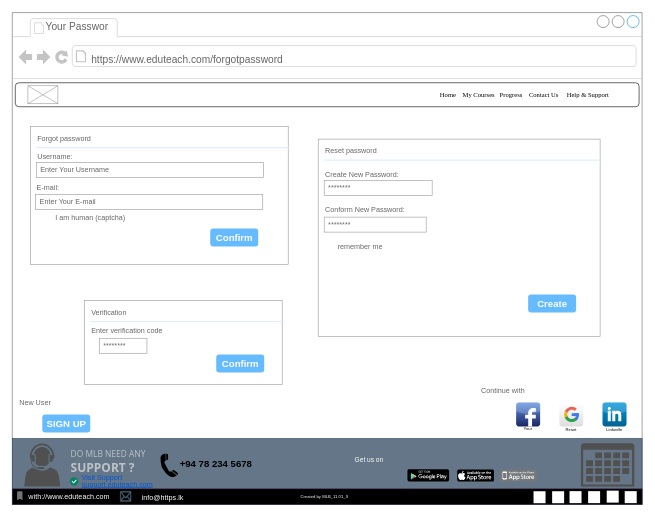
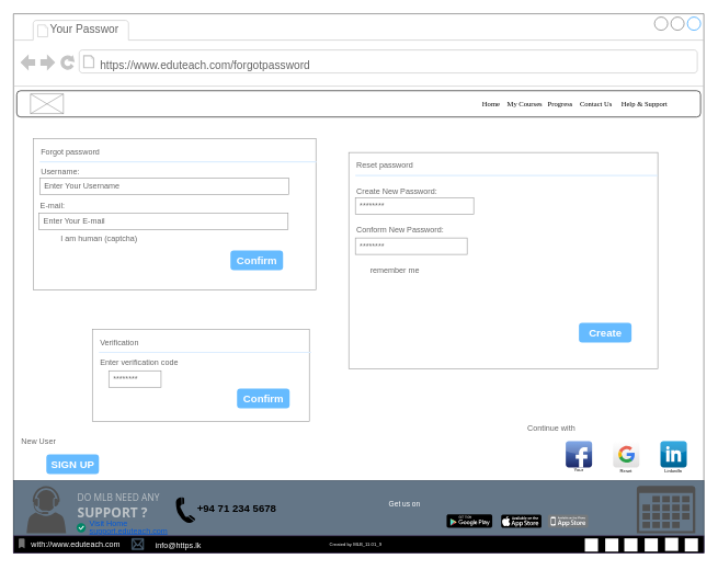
  <mxCell id="0" />
  <mxCell id="1" parent="0" />
  <mxCell id="2" value="" style="strokeWidth=1;shadow=0;dashed=0;align=center;html=1;shape=mxgraph.mockup.containers.browserWindow;rSize=0;strokeColor=#666666;mainText=,;recursiveResize=0;rounded=0;labelBackgroundColor=none;fontFamily=Verdana;fontSize=12" parent="1" vertex="1"><mxGeometry x="20" y="20" width="1050" height="820" as="geometry" /></mxCell>
  <mxCell id="3" value="Your Passwor" style="strokeWidth=1;shadow=0;dashed=0;align=center;html=1;shape=mxgraph.mockup.containers.anchor;fontSize=17;fontColor=#666666;align=left;" parent="2" vertex="1"><mxGeometry x="54" y="12" width="110" height="26" as="geometry" /></mxCell>
  <mxCell id="4" value="https://www.eduteach.com/forgotpassword" style="strokeWidth=1;shadow=0;dashed=0;align=center;html=1;shape=mxgraph.mockup.containers.anchor;rSize=0;fontSize=17;fontColor=#666666;align=left;" parent="2" vertex="1"><mxGeometry x="130" y="60" width="670" height="40" as="geometry" /></mxCell>
  <mxCell id="5" value="" style="strokeWidth=1;shadow=0;dashed=0;align=center;html=1;shape=mxgraph.mockup.forms.rrect;rSize=0;strokeColor=#999999;fillColor=#ffffff;" parent="2" vertex="1"><mxGeometry x="510" y="211" width="470" height="329" as="geometry" /></mxCell>
  <mxCell id="6" value="Reset password" style="strokeWidth=1;shadow=0;dashed=0;align=center;html=1;shape=mxgraph.mockup.forms.anchor;fontSize=12;fontColor=#666666;align=left;resizeWidth=1;spacingLeft=0;" parent="5" vertex="1"><mxGeometry width="235" height="20" relative="1" as="geometry"><mxPoint x="10" y="10" as="offset" /></mxGeometry></mxCell>
  <mxCell id="7" value="" style="shape=line;strokeColor=#ddeeff;strokeWidth=2;html=1;resizeWidth=1;" parent="5" vertex="1"><mxGeometry width="459.783" height="10" relative="1" as="geometry"><mxPoint x="10" y="30" as="offset" /></mxGeometry></mxCell>
  <mxCell id="8" value="Create New Password:" style="strokeWidth=1;shadow=0;dashed=0;align=center;html=1;shape=mxgraph.mockup.forms.anchor;fontSize=12;fontColor=#666666;align=left;resizeWidth=1;spacingLeft=0;" parent="5" vertex="1"><mxGeometry width="235" height="20" relative="1" as="geometry"><mxPoint x="10" y="50" as="offset" /></mxGeometry></mxCell>
  <mxCell id="9" value="********" style="strokeWidth=1;shadow=0;dashed=0;align=center;html=1;shape=mxgraph.mockup.forms.rrect;rSize=0;strokeColor=#999999;fontColor=#666666;align=left;spacingLeft=5;resizeWidth=1;" parent="5" vertex="1"><mxGeometry width="180" height="25" relative="1" as="geometry"><mxPoint x="10" y="69" as="offset" /></mxGeometry></mxCell>
  <mxCell id="10" value="Create" style="strokeWidth=1;shadow=0;dashed=0;align=center;html=1;shape=mxgraph.mockup.forms.rrect;rSize=5;strokeColor=none;fontColor=#ffffff;fillColor=#66bbff;fontSize=16;fontStyle=1;" parent="5" vertex="1"><mxGeometry y="1" width="80" height="30" relative="1" as="geometry"><mxPoint x="350" y="-70" as="offset" /></mxGeometry></mxCell>
  <mxCell id="11" value="remember me" style="strokeWidth=1;shadow=0;dashed=0;align=center;html=1;shape=mxgraph.mockup.forms.anchor;fontSize=12;fontColor=#666666;align=left;spacingLeft=0;resizeWidth=1;" parent="5" vertex="1"><mxGeometry y="1" width="45.978" height="20" relative="1" as="geometry"><mxPoint x="31" y="-160" as="offset" /></mxGeometry></mxCell>
  <mxCell id="12" value="" style="shape=image;html=1;verticalAlign=top;verticalLabelPosition=bottom;labelBackgroundColor=#ffffff;imageAspect=0;aspect=fixed;image=https://cdn2.iconfinder.com/data/icons/boxicons-solid-vol-1/24/bxs-checkbox-checked-128.png" parent="5" vertex="1"><mxGeometry x="10" y="170" width="17.82" height="17.82" as="geometry" /></mxCell>
  <mxCell id="13" value="Conform New Password:" style="strokeWidth=1;shadow=0;dashed=0;align=center;html=1;shape=mxgraph.mockup.forms.anchor;fontSize=12;fontColor=#666666;align=left;resizeWidth=1;spacingLeft=0;" parent="5" vertex="1"><mxGeometry width="235" height="20" relative="1" as="geometry"><mxPoint x="10" y="108" as="offset" /></mxGeometry></mxCell>
  <mxCell id="14" value="********" style="strokeWidth=1;shadow=0;dashed=0;align=center;html=1;shape=mxgraph.mockup.forms.rrect;rSize=0;strokeColor=#999999;fontColor=#666666;align=left;spacingLeft=5;resizeWidth=1;" parent="5" vertex="1"><mxGeometry width="170" height="25" relative="1" as="geometry"><mxPoint x="10" y="130" as="offset" /></mxGeometry></mxCell>
  <mxCell id="15" value="&lt;font style=&quot;font-size: 7px;&quot;&gt;Your&lt;/font&gt;" style="text;html=1;strokeColor=none;fillColor=none;align=center;verticalAlign=middle;whiteSpace=wrap;rounded=0;" parent="2" vertex="1"><mxGeometry x="830" y="682.1" width="60" height="22.36" as="geometry" /></mxCell>
  <mxCell id="16" value="&lt;span style=&quot;font-size: 7px;&quot;&gt;Reset&lt;/span&gt;" style="text;html=1;strokeColor=none;fillColor=none;align=center;verticalAlign=middle;whiteSpace=wrap;rounded=0;" parent="2" vertex="1"><mxGeometry x="900" y="680.555" width="64" height="26.909" as="geometry" /></mxCell>
  <mxCell id="17" value="&lt;font style=&quot;font-size: 7px;&quot;&gt;LinkedIn&lt;/font&gt;" style="text;html=1;strokeColor=none;fillColor=none;align=center;verticalAlign=middle;whiteSpace=wrap;rounded=0;" parent="2" vertex="1"><mxGeometry x="974" y="681.236" width="60" height="25.227" as="geometry" /></mxCell>
  <mxCell id="18" value="" style="dashed=0;outlineConnect=0;html=1;align=center;labelPosition=center;verticalLabelPosition=bottom;verticalAlign=top;shape=mxgraph.webicons.facebook;fillColor=#6294E4;gradientColor=#1A2665" parent="2" vertex="1"><mxGeometry x="840" y="650" width="40" height="40" as="geometry" /></mxCell>
  <mxCell id="19" value="" style="dashed=0;outlineConnect=0;html=1;align=center;labelPosition=center;verticalLabelPosition=bottom;verticalAlign=top;shape=mxgraph.webicons.linkedin;fillColor=#0095DB;gradientColor=#006391" parent="2" vertex="1"><mxGeometry x="984" y="650" width="40" height="40" as="geometry" /></mxCell>
  <mxCell id="20" value="" style="dashed=0;outlineConnect=0;html=1;align=center;labelPosition=center;verticalLabelPosition=bottom;verticalAlign=top;shape=mxgraph.webicons.google;gradientColor=#DFDEDE" parent="2" vertex="1"><mxGeometry x="912" y="650" width="40" height="40" as="geometry" /></mxCell>
  <mxCell id="21" value="New User" style="strokeWidth=1;shadow=0;dashed=0;align=center;html=1;shape=mxgraph.mockup.forms.anchor;fontSize=12;fontColor=#666666;align=left;spacingLeft=0;resizeWidth=1;" parent="2" vertex="1"><mxGeometry y="1" width="690" height="20" relative="1" as="geometry"><mxPoint x="10" y="-179" as="offset" /></mxGeometry></mxCell>
  <mxCell id="22" value="SIGN UP" style="strokeWidth=1;shadow=0;dashed=0;align=center;html=1;shape=mxgraph.mockup.forms.rrect;rSize=5;strokeColor=none;fontColor=#ffffff;fillColor=#66bbff;fontSize=16;fontStyle=1;" parent="2" vertex="1"><mxGeometry y="1" width="80" height="30" relative="1" as="geometry"><mxPoint x="50" y="-150" as="offset" /></mxGeometry></mxCell>
  <mxCell id="23" value="Continue with" style="strokeWidth=1;shadow=0;dashed=0;align=center;html=1;shape=mxgraph.mockup.forms.anchor;fontSize=12;fontColor=#666666;align=left;spacingLeft=0;resizeWidth=1;" parent="2" vertex="1"><mxGeometry y="1" width="110" height="20" relative="1" as="geometry"><mxPoint x="780" y="-200" as="offset" /></mxGeometry></mxCell>
  <mxCell id="24" value="" style="strokeWidth=1;shadow=0;dashed=0;align=center;html=1;shape=mxgraph.mockup.forms.rrect;rSize=0;strokeColor=#999999;fillColor=#ffffff;" parent="2" vertex="1"><mxGeometry x="30" y="190" width="430" height="230" as="geometry" /></mxCell>
  <mxCell id="25" value="Forgot password" style="strokeWidth=1;shadow=0;dashed=0;align=center;html=1;shape=mxgraph.mockup.forms.anchor;fontSize=12;fontColor=#666666;align=left;resizeWidth=1;spacingLeft=0;" parent="24" vertex="1"><mxGeometry width="215.0" height="20" relative="1" as="geometry"><mxPoint x="10" y="10" as="offset" /></mxGeometry></mxCell>
  <mxCell id="26" value="" style="shape=line;strokeColor=#ddeeff;strokeWidth=2;html=1;resizeWidth=1;" parent="24" vertex="1"><mxGeometry width="420.652" height="10" relative="1" as="geometry"><mxPoint x="10" y="30" as="offset" /></mxGeometry></mxCell>
  <mxCell id="27" value="Username:" style="strokeWidth=1;shadow=0;dashed=0;align=center;html=1;shape=mxgraph.mockup.forms.anchor;fontSize=12;fontColor=#666666;align=left;resizeWidth=1;spacingLeft=0;" parent="24" vertex="1"><mxGeometry width="215.0" height="20" relative="1" as="geometry"><mxPoint x="10" y="40" as="offset" /></mxGeometry></mxCell>
  <mxCell id="28" value="Enter Your Username" style="strokeWidth=1;shadow=0;dashed=0;align=center;html=1;shape=mxgraph.mockup.forms.rrect;rSize=0;strokeColor=#999999;fontColor=#666666;align=left;spacingLeft=5;resizeWidth=1;" parent="24" vertex="1"><mxGeometry width="378.587" height="25" relative="1" as="geometry"><mxPoint x="10" y="60" as="offset" /></mxGeometry></mxCell>
  <mxCell id="29" value="Confirm" style="strokeWidth=1;shadow=0;dashed=0;align=center;html=1;shape=mxgraph.mockup.forms.rrect;rSize=5;strokeColor=none;fontColor=#ffffff;fillColor=#66bbff;fontSize=16;fontStyle=1;" parent="24" vertex="1"><mxGeometry y="1" width="80" height="30" relative="1" as="geometry"><mxPoint x="300" y="-60" as="offset" /></mxGeometry></mxCell>
  <mxCell id="30" value="" style="shape=image;html=1;verticalAlign=top;verticalLabelPosition=bottom;labelBackgroundColor=#ffffff;imageAspect=0;aspect=fixed;image=https://cdn2.iconfinder.com/data/icons/boxicons-solid-vol-1/24/bxs-checkbox-checked-128.png" parent="24" vertex="1"><mxGeometry x="8.5" y="140" width="21.5" height="21.5" as="geometry" /></mxCell>
  <mxCell id="31" value="I am human (captcha)" style="strokeWidth=1;shadow=0;dashed=0;align=center;html=1;shape=mxgraph.mockup.forms.anchor;fontSize=12;fontColor=#666666;align=left;spacingLeft=0;resizeWidth=1;" parent="24" vertex="1"><mxGeometry y="1" width="45.978" height="20" relative="1" as="geometry"><mxPoint x="40" y="-88" as="offset" /></mxGeometry></mxCell>
  <mxCell id="32" value="Enter Your E-mail" style="strokeWidth=1;shadow=0;dashed=0;align=center;html=1;shape=mxgraph.mockup.forms.rrect;rSize=0;strokeColor=#999999;fontColor=#666666;align=left;spacingLeft=5;resizeWidth=1;" parent="24" vertex="1"><mxGeometry width="378.587" height="25" relative="1" as="geometry"><mxPoint x="9" y="113" as="offset" /></mxGeometry></mxCell>
  <mxCell id="33" value="E-mail:" style="strokeWidth=1;shadow=0;dashed=0;align=center;html=1;shape=mxgraph.mockup.forms.anchor;fontSize=12;fontColor=#666666;align=left;resizeWidth=1;spacingLeft=0;" parent="24" vertex="1"><mxGeometry width="215.0" height="20" relative="1" as="geometry"><mxPoint x="9" y="93" as="offset" /></mxGeometry></mxCell>
  <mxCell id="34" value="" style="strokeWidth=1;shadow=0;dashed=0;align=center;html=1;shape=mxgraph.mockup.forms.rrect;rSize=0;strokeColor=#999999;fillColor=#ffffff;" parent="2" vertex="1"><mxGeometry x="120" y="480" width="330" height="140" as="geometry" /></mxCell>
  <mxCell id="35" value="Verification" style="strokeWidth=1;shadow=0;dashed=0;align=center;html=1;shape=mxgraph.mockup.forms.anchor;fontSize=12;fontColor=#666666;align=left;resizeWidth=1;spacingLeft=0;" parent="34" vertex="1"><mxGeometry width="165.0" height="20" relative="1" as="geometry"><mxPoint x="10" y="10" as="offset" /></mxGeometry></mxCell>
  <mxCell id="36" value="" style="shape=line;strokeColor=#ddeeff;strokeWidth=2;html=1;resizeWidth=1;" parent="34" vertex="1"><mxGeometry width="322.826" height="10" relative="1" as="geometry"><mxPoint x="10" y="30" as="offset" /></mxGeometry></mxCell>
  <mxCell id="37" value="Enter verification code" style="strokeWidth=1;shadow=0;dashed=0;align=center;html=1;shape=mxgraph.mockup.forms.anchor;fontSize=12;fontColor=#666666;align=left;resizeWidth=1;spacingLeft=0;" parent="34" vertex="1"><mxGeometry width="165.0" height="20" relative="1" as="geometry"><mxPoint x="10" y="40" as="offset" /></mxGeometry></mxCell>
  <mxCell id="38" value="Confirm" style="strokeWidth=1;shadow=0;dashed=0;align=center;html=1;shape=mxgraph.mockup.forms.rrect;rSize=5;strokeColor=none;fontColor=#ffffff;fillColor=#66bbff;fontSize=16;fontStyle=1;" parent="34" vertex="1"><mxGeometry y="1" width="80" height="30" relative="1" as="geometry"><mxPoint x="220" y="-50" as="offset" /></mxGeometry></mxCell>
  <mxCell id="39" value="" style="strokeWidth=1;shadow=0;dashed=0;align=center;html=1;shape=mxgraph.mockup.forms.anchor;fontSize=12;fontColor=#666666;align=left;spacingLeft=0;resizeWidth=1;" parent="34" vertex="1"><mxGeometry y="1" width="35.286" height="20" relative="1" as="geometry"><mxPoint x="40" y="-88" as="offset" /></mxGeometry></mxCell>
  <mxCell id="40" value="" style="strokeWidth=1;shadow=0;dashed=0;align=center;html=1;shape=mxgraph.mockup.forms.anchor;fontSize=12;fontColor=#666666;align=left;resizeWidth=1;spacingLeft=0;" parent="34" vertex="1"><mxGeometry width="165.0" height="20" relative="1" as="geometry"><mxPoint x="9" y="93" as="offset" /></mxGeometry></mxCell>
  <mxCell id="41" value="********" style="strokeWidth=1;shadow=0;dashed=0;align=center;html=1;shape=mxgraph.mockup.forms.rrect;rSize=0;strokeColor=#999999;fontColor=#666666;align=left;spacingLeft=5;resizeWidth=1;" parent="2" vertex="1"><mxGeometry width="79.457" height="25" relative="1" as="geometry"><mxPoint x="145" y="543" as="offset" /></mxGeometry></mxCell>
  <mxCell id="42" value="&lt;font style=&quot;font-size: 7px;&quot;&gt;Created by MLB_11.01_9&lt;/font&gt;" style="text;html=1;strokeColor=none;fillColor=none;align=center;verticalAlign=middle;whiteSpace=wrap;rounded=0;" parent="1" vertex="1"><mxGeometry x="450" y="810" width="181" height="30" as="geometry" /></mxCell>
  <mxCell id="43" value="" style="rounded=1;whiteSpace=wrap;html=1;" parent="1" vertex="1"><mxGeometry x="25" y="137" width="1040" height="40" as="geometry" /></mxCell>
  <mxCell id="44" value="" style="verticalLabelPosition=bottom;shadow=0;dashed=0;align=center;html=1;verticalAlign=top;strokeWidth=1;shape=mxgraph.mockup.graphics.simpleIcon;strokeColor=#999999;" parent="1" vertex="1"><mxGeometry x="46" y="142" width="50" height="30" as="geometry" /></mxCell>
  <mxCell id="45" value="" style="rounded=0;whiteSpace=wrap;html=1;fillColor=#647687;strokeColor=#314354;fontColor=#ffffff;" parent="1" vertex="1"><mxGeometry x="20" y="730" width="1050" height="110" as="geometry" /></mxCell>
  <mxCell id="46" value="" style="dashed=0;outlineConnect=0;html=1;align=center;labelPosition=center;verticalLabelPosition=bottom;verticalAlign=top;shape=mxgraph.weblogos.app_store;fillColor=#000000;strokeColor=none" parent="1" vertex="1"><mxGeometry x="761.8" y="781.85" width="61.2" height="20" as="geometry" /></mxCell>
  <mxCell id="47" value="" style="dashed=0;outlineConnect=0;html=1;align=center;labelPosition=center;verticalLabelPosition=bottom;verticalAlign=top;shape=mxgraph.weblogos.app_store_iphone;fillColor=#75797C;strokeColor=none" parent="1" vertex="1"><mxGeometry x="832.8" y="781.85" width="61.2" height="20" as="geometry" /></mxCell>
  <mxCell id="48" value="" style="dashed=0;outlineConnect=0;html=1;align=center;labelPosition=center;verticalLabelPosition=bottom;verticalAlign=top;shape=mxgraph.webicons.google_play;fillColor=#000000" parent="1" vertex="1"><mxGeometry x="678.8" y="781.25" width="69.4" height="20.6" as="geometry" /></mxCell>
  <mxCell id="49" value="&lt;font style=&quot;font-size: 11px;&quot; color=&quot;#ffffff&quot;&gt;Get us on&lt;/font&gt;" style="text;html=1;strokeColor=none;fillColor=none;align=center;verticalAlign=middle;whiteSpace=wrap;rounded=0;" parent="1" vertex="1"><mxGeometry x="585" y="751.25" width="60" height="30" as="geometry" /></mxCell>
  <mxCell id="50" value="&lt;p style=&quot;line-height: 90%;&quot;&gt;&lt;/p&gt;&lt;div style=&quot;text-align: left; line-height: 40%; font-size: 11px;&quot;&gt;&lt;p style=&quot;margin: 0px 0px 10px; color: rgb(189, 195, 199); font-family: &amp;quot;Open Sans&amp;quot;, sans-serif; font-size: 14px; line-height: 40%;&quot; dir=&quot;ltr&quot;&gt;&lt;span style=&quot;background-color: rgb(100, 118, 135);&quot;&gt;DO MLB NEED ANY&lt;/span&gt;&lt;/p&gt;&lt;p style=&quot;margin: 0px 0px 10px; color: rgb(189, 195, 199); font-family: &amp;quot;Open Sans&amp;quot;, sans-serif; font-size: 2rem; line-height: 40%;&quot;&gt;&lt;span style=&quot;font-weight: 700; font-size: 20px; background-color: rgb(100, 118, 135);&quot;&gt;SUPPORT ?&lt;/span&gt;&lt;/p&gt;&lt;/div&gt;&lt;p&gt;&lt;/p&gt;" style="text;html=1;strokeColor=none;fillColor=none;align=center;verticalAlign=middle;whiteSpace=wrap;rounded=0;" parent="1" vertex="1"><mxGeometry x="100" y="733.5" width="160" height="71.5" as="geometry" /></mxCell>
  <mxCell id="51" value="" style="shape=image;html=1;verticalAlign=top;verticalLabelPosition=bottom;labelBackgroundColor=#ffffff;imageAspect=0;aspect=fixed;image=https://cdn1.iconfinder.com/data/icons/logos-brands-1/24/logo_brand_brands_logos_microsoft_store_windows-128.png" parent="1" vertex="1"><mxGeometry x="901" y="774.25" width="30" height="30" as="geometry" /></mxCell>
  <mxCell id="52" value="" style="sketch=0;pointerEvents=1;shadow=0;dashed=0;html=1;strokeColor=none;fillColor=#505050;labelPosition=center;verticalLabelPosition=bottom;verticalAlign=top;outlineConnect=0;align=center;shape=mxgraph.office.concepts.calendar;" parent="1" vertex="1"><mxGeometry x="968" y="738" width="89" height="72" as="geometry" /></mxCell>
- <mxCell id="53" value="&lt;p style=&quot;line-height: 90%;&quot;&gt;Visit Support&lt;br&gt;&lt;u&gt;support.eduteach.com&lt;/u&gt;&lt;/p&gt;" style="fillColor=none;strokeColor=none;html=1;fontColor=#0057D8;align=left;fontSize=12;sketch=0;" parent="1" vertex="1"><mxGeometry x="134" y="784.85" width="125" height="33" as="geometry" /></mxCell>
+ <mxCell id="53" value="&lt;p style=&quot;line-height: 90%;&quot;&gt;Visit Home&lt;br&gt;&lt;u&gt;support.eduteach.com&lt;/u&gt;&lt;/p&gt;" style="fillColor=none;strokeColor=none;html=1;fontColor=#0057D8;align=left;fontSize=12;sketch=0;" parent="1" vertex="1"><mxGeometry x="134" y="784.85" width="125" height="33" as="geometry" /></mxCell>
  <mxCell id="54" value="" style="html=1;shadow=0;dashed=0;shape=mxgraph.atlassian.checkbox;fillColor=#008465;strokeColor=none;html=1;sketch=0;" parent="1" vertex="1"><mxGeometry x="116" y="794.85" width="14" height="14" as="geometry" /></mxCell>
  <mxCell id="55" value="" style="sketch=0;pointerEvents=1;shadow=0;dashed=0;html=1;strokeColor=none;fillColor=#505050;labelPosition=center;verticalLabelPosition=bottom;verticalAlign=top;outlineConnect=0;align=center;shape=mxgraph.office.users.call_center_agent;" parent="1" vertex="1"><mxGeometry x="40" y="738.37" width="60" height="71.75" as="geometry" /></mxCell>
  <mxCell id="56" value="" style="shape=mxgraph.signs.tech.telephone_3;html=1;pointerEvents=1;fillColor=#000000;strokeColor=none;verticalLabelPosition=bottom;verticalAlign=top;align=center;" parent="1" vertex="1"><mxGeometry x="267" y="755.25" width="29.31" height="40" as="geometry" /></mxCell>
- <mxCell id="57" value="&lt;b&gt;&lt;font style=&quot;font-size: 16px;&quot;&gt;+94 78 234 5678&amp;nbsp;&lt;/font&gt;&lt;/b&gt;" style="text;html=1;strokeColor=none;fillColor=none;align=center;verticalAlign=middle;whiteSpace=wrap;rounded=0;" parent="1" vertex="1"><mxGeometry x="277" y="757.37" width="170" height="30" as="geometry" /></mxCell>
+ <mxCell id="57" value="&lt;b&gt;&lt;font style=&quot;font-size: 16px;&quot;&gt;+94 71 234 5678&amp;nbsp;&lt;/font&gt;&lt;/b&gt;" style="text;html=1;strokeColor=none;fillColor=none;align=center;verticalAlign=middle;whiteSpace=wrap;rounded=0;" parent="1" vertex="1"><mxGeometry x="277" y="757.37" width="170" height="30" as="geometry" /></mxCell>
  <mxCell id="58" value="" style="rounded=0;whiteSpace=wrap;html=1;fillColor=#000000;fontColor=#ffffff;strokeColor=#432D57;" parent="1" vertex="1"><mxGeometry x="20" y="814" width="1050" height="26" as="geometry" /></mxCell>
  <mxCell id="59" value="&lt;font color=&quot;#ffffff&quot; style=&quot;font-size: 7px;&quot;&gt;Created by MLB_11.01_9&lt;/font&gt;" style="text;html=1;strokeColor=none;fillColor=none;align=center;verticalAlign=middle;whiteSpace=wrap;rounded=0;" parent="1" vertex="1"><mxGeometry x="450" y="810" width="181" height="30" as="geometry" /></mxCell>
  <mxCell id="60" value="" style="shape=image;html=1;verticalAlign=top;verticalLabelPosition=bottom;labelBackgroundColor=#ffffff;imageAspect=0;aspect=fixed;image=https://cdn2.iconfinder.com/data/icons/social-media-2421/512/Telegram-128.png;imageBackground=default;" parent="1" vertex="1"><mxGeometry x="1011" y="817" width="20" height="20" as="geometry" /></mxCell>
  <mxCell id="61" value="" style="shape=image;html=1;verticalAlign=top;verticalLabelPosition=bottom;labelBackgroundColor=#ffffff;imageAspect=0;aspect=fixed;image=https://cdn3.iconfinder.com/data/icons/picons-social/57/46-facebook-128.png;imageBackground=default;" parent="1" vertex="1"><mxGeometry x="980" y="817.85" width="20" height="20" as="geometry" /></mxCell>
  <mxCell id="62" value="" style="shape=image;html=1;verticalAlign=top;verticalLabelPosition=bottom;labelBackgroundColor=#ffffff;imageAspect=0;aspect=fixed;image=https://cdn1.iconfinder.com/data/icons/social-media-circle-7/512/Circled_Twitter_svg-128.png;imageBackground=default;" parent="1" vertex="1"><mxGeometry x="949" y="817.85" width="20" height="20" as="geometry" /></mxCell>
  <mxCell id="63" value="" style="shape=image;html=1;verticalAlign=top;verticalLabelPosition=bottom;labelBackgroundColor=#ffffff;imageAspect=0;aspect=fixed;image=https://cdn4.iconfinder.com/data/icons/ionicons/512/icon-social-github-128.png;imageBackground=default;" parent="1" vertex="1"><mxGeometry x="1041" y="817.85" width="20" height="20" as="geometry" /></mxCell>
  <mxCell id="64" value="" style="shape=image;html=1;verticalAlign=top;verticalLabelPosition=bottom;labelBackgroundColor=#ffffff;imageAspect=0;aspect=fixed;image=https://cdn0.iconfinder.com/data/icons/eon-social-media-contact-info-2/32/in_linkedin_portfolio_social_media-128.png;imageBackground=default;" parent="1" vertex="1"><mxGeometry x="920" y="818" width="20" height="20" as="geometry" /></mxCell>
  <mxCell id="65" value="" style="shape=image;html=1;verticalAlign=top;verticalLabelPosition=bottom;labelBackgroundColor=#ffffff;imageAspect=0;aspect=fixed;image=https://cdn0.iconfinder.com/data/icons/social-media-and-logos-12/32/Google_Google-128.png;imageBackground=default;" parent="1" vertex="1"><mxGeometry x="889" y="818" width="20" height="20" as="geometry" /></mxCell>
  <mxCell id="66" value="&lt;font color=&quot;#ffffff&quot;&gt;with://www.eduteach.com&lt;/font&gt;" style="text;html=1;strokeColor=none;fillColor=none;align=center;verticalAlign=middle;whiteSpace=wrap;rounded=0;" parent="1" vertex="1"><mxGeometry x="30" y="812" width="170" height="30" as="geometry" /></mxCell>
  <mxCell id="67" value="" style="shape=mxgraph.signs.tech.mail;html=1;pointerEvents=1;fillColor=#647687;strokeColor=#314354;verticalLabelPosition=bottom;verticalAlign=top;align=center;fontColor=#ffffff;" parent="1" vertex="1"><mxGeometry x="200" y="818" width="18" height="17" as="geometry" /></mxCell>
  <mxCell id="68" value="&lt;font color=&quot;#ffffff&quot;&gt;info@https.lk&lt;/font&gt;" style="text;html=1;strokeColor=none;fillColor=none;align=center;verticalAlign=middle;whiteSpace=wrap;rounded=0;" parent="1" vertex="1"><mxGeometry x="186" y="814" width="170" height="30" as="geometry" /></mxCell>
  <mxCell id="69" value="" style="html=1;dashed=0;aspect=fixed;verticalLabelPosition=bottom;verticalAlign=top;align=center;shape=mxgraph.gmdl.bookmark;strokeColor=none;fillColor=#737373;shadow=0;sketch=0;" parent="1" vertex="1"><mxGeometry x="28" y="818" width="9" height="15" as="geometry" /></mxCell>
  <mxCell id="70" value="&lt;font size=&quot;1&quot; face=&quot;Comic Sans MS&quot; style=&quot;&quot;&gt;&lt;span style=&quot;font-size: 11px;&quot;&gt;&amp;nbsp; &amp;nbsp; &amp;nbsp; &amp;nbsp;Home&amp;nbsp; &amp;nbsp; My Courses&amp;nbsp; &amp;nbsp;Progress&amp;nbsp; &amp;nbsp; Contact Us&amp;nbsp; &amp;nbsp; &amp;nbsp;Help &amp;amp; Support&lt;/span&gt;&lt;/font&gt;" style="text;html=1;strokeColor=none;fillColor=none;align=right;verticalAlign=middle;whiteSpace=wrap;rounded=0;" parent="1" vertex="1"><mxGeometry x="635" y="142" width="382" height="30" as="geometry" /></mxCell>
